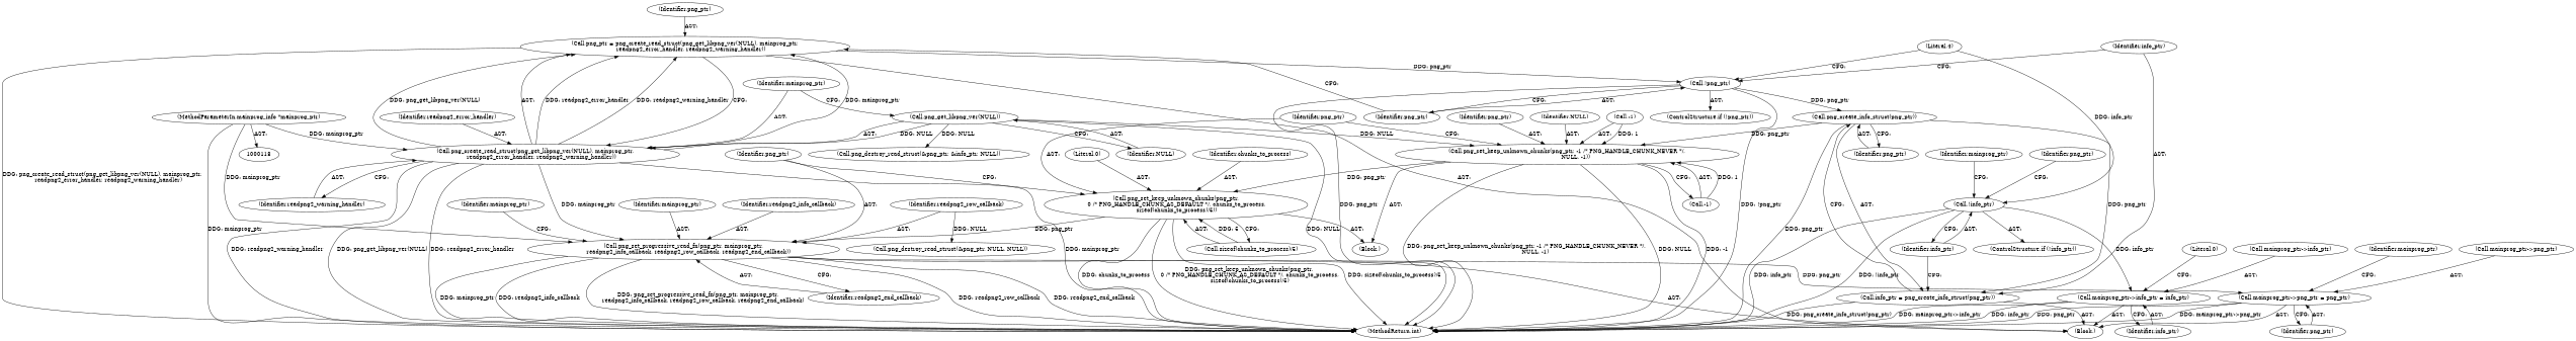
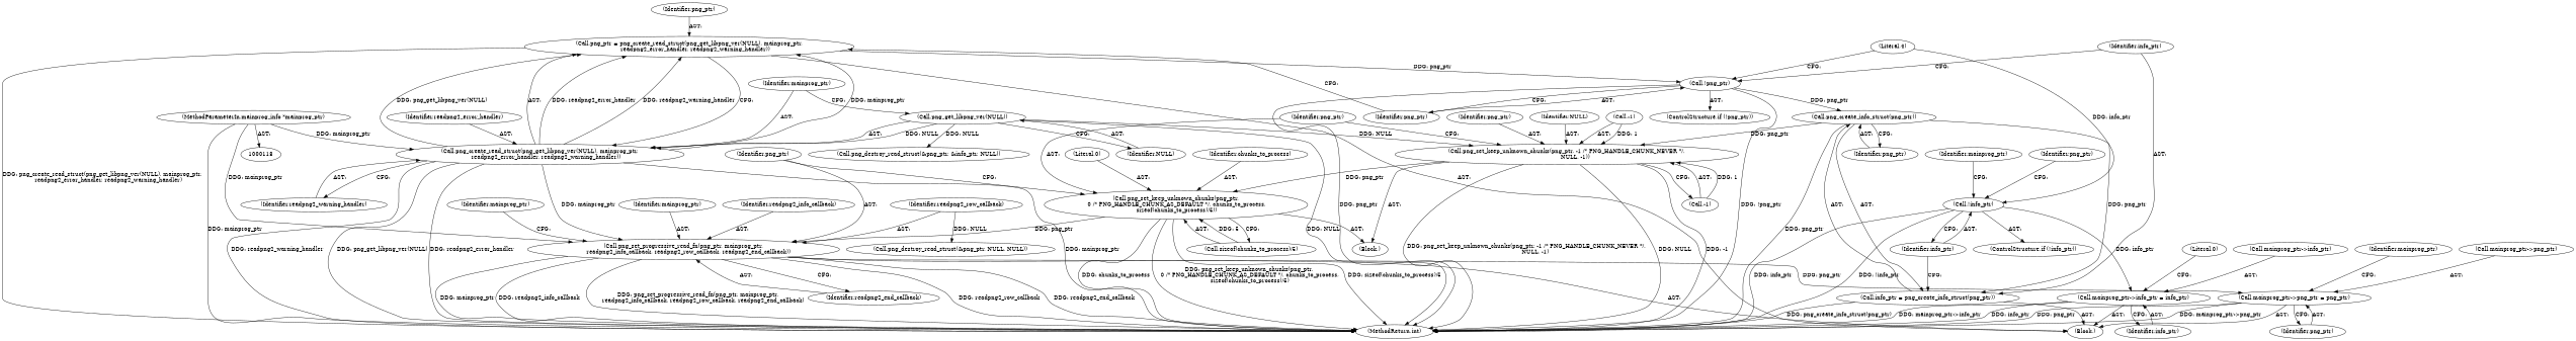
  digraph {
    n1 [label="(Call,png_create_info_struct(png_ptr))"]
    n2 [label="(Call,info_ptr = png_create_info_struct(png_ptr))"]
    n3 [label="(Call,png_set_keep_unknown_chunks(png_ptr, -1 /* PNG_HANDLE_CHUNK_NEVER */,\n          NULL, -1))"]
    n4 [label="(MethodReturn,int)"]
    n5 [label="(Identifier,png_ptr)"]
    n6 [label="(Block,)"]
    n7 [label="(Call,png_set_keep_unknown_chunks(png_ptr,\n 0 /* PNG_HANDLE_CHUNK_AS_DEFAULT */, chunks_to_process,\n sizeof(chunks_to_process)/5))"]
    n8 [label="(Call,-1)"]
    n9 [label="(Block,)"]
    n10 [label="(Call,!png_ptr)"]
    n11 [label="(Identifier,png_ptr)"]
    n12 [label="(ControlStructure,if (!png_ptr))"]
    n13 [label="(Call,png_ptr = png_create_read_struct(png_get_libpng_ver(NULL), mainprog_ptr,\n       readpng2_error_handler, readpng2_warning_handler))"]
    n14 [label="(Call,png_create_read_struct(png_get_libpng_ver(NULL), mainprog_ptr,\n       readpng2_error_handler, readpng2_warning_handler))"]
    n15 [label="(Call,png_set_progressive_read_fn(png_ptr, mainprog_ptr,\n      readpng2_info_callback, readpng2_row_callback, readpng2_end_callback))"]
    n16 [label="(Identifier,readpng2_warning_handler)"]
    n17 [label="(Call,mainprog_ptr->png_ptr = png_ptr)"]
    n18 [label="(Identifier,readpng2_end_callback)"]
    n19 [label="(Call,png_get_libpng_ver(NULL))"]
    n20 [label="(Call,png_destroy_read_struct(&png_ptr, &info_ptr, NULL))"]
    n21 [label="(Identifier,NULL)"]
    n22 [label="(Call,png_destroy_read_struct(&png_ptr, NULL, NULL))"]
    n23 [label="(MethodParameterIn,mainprog_info *mainprog_ptr)"]
    1000118
    n25 [label="(Call,!info_ptr)"]
    n26 [label="(Call,mainprog_ptr->info_ptr = info_ptr)"]
    n27 [label="(Identifier,info_ptr)"]
    n28 [label="(ControlStructure,if (!info_ptr))"]
    n29 [label="(Identifier,info_ptr)"]
    n30 [label="(Call,sizeof(chunks_to_process)/5)"]
    n31 [label="(Identifier,png_ptr)"]
    n32 [label="(Identifier,mainprog_ptr)"]
    n33 [label="(Identifier,png_ptr)"]
    n34 [label="(Identifier,chunks_to_process)"]
    n35 [label="(Call,mainprog_ptr->info_ptr)"]
    n36 [label="(Identifier,info_ptr)"]
    n37 [label="(Identifier,mainprog_ptr)"]
    n38 [label="(Identifier,png_ptr)"]
    n39 [label="(Identifier,readpng2_row_callback)"]
    n40 [label="(Identifier,mainprog_ptr)"]
    n41 [label="(Identifier,mainprog_ptr)"]
    n42 [label="(Identifier,readpng2_error_handler)"]
    n43 [label="(Identifier,NULL)"]
    n44 [label="(Identifier,png_ptr)"]
    n45 [label="(Call,mainprog_ptr->png_ptr)"]
    n46 [label="(Literal,0)"]
    n47 [label="(Literal,4)"]
    n48 [label="(Identifier,png_ptr)"]
    n49 [label="(Identifier,png_ptr)"]
    n50 [label="(Identifier,mainprog_ptr)"]
    n51 [label="(Identifier,readpng2_info_callback)"]
    n52 [label="(Literal,0)"]
    n53 [label="(Call,-1)"]
    n1 -> n2 [label="AST: "]
    n1 -> n2 [label="DDG: png_ptr"]
    n1 -> n3 [label="DDG: png_ptr"]
    n1 -> n4 [label="DDG: png_ptr"]
    n1 -> n5 [label="CFG: "]
-   n2 -> n1 [label="CFG: "]
+   n2 -> n1 [label="AST: "]
    n2 -> n4 [label="DDG: png_create_info_struct(png_ptr)"]
    n2 -> n6 [label="AST: "]
    n3 -> n4 [label="DDG: -1"]
    n3 -> n4 [label="DDG: png_set_keep_unknown_chunks(png_ptr, -1 /* PNG_HANDLE_CHUNK_NEVER */,\n          NULL, -1)"]
    n3 -> n4 [label="DDG: NULL"]
    n3 -> n7 [label="DDG: png_ptr"]
    n3 -> n8 [label="CFG: "]
    n3 -> n9 [label="AST: "]
    n5 -> n1 [label="AST: "]
    n7 -> n4 [label="DDG: chunks_to_process"]
    n7 -> n4 [label="DDG: png_set_keep_unknown_chunks(png_ptr,\n 0 /* PNG_HANDLE_CHUNK_AS_DEFAULT */, chunks_to_process,\n sizeof(chunks_to_process)/5)"]
    n7 -> n4 [label="DDG: sizeof(chunks_to_process)/5"]
    n7 -> n9 [label="AST: "]
    n7 -> n15 [label="DDG: png_ptr"]
    n7 -> n30 [label="CFG: "]
    n8 -> n3 [label="AST: "]
    n8 -> n3 [label="DDG: 1"]
    n10 -> n1 [label="DDG: png_ptr"]
    n10 -> n4 [label="DDG: png_ptr"]
    n10 -> n4 [label="DDG: !png_ptr"]
    n10 -> n11 [label="CFG: "]
    n10 -> n12 [label="AST: "]
    n11 -> n10 [label="AST: "]
    n11 -> n13 [label="CFG: "]
    n13 -> n4 [label="DDG: png_create_read_struct(png_get_libpng_ver(NULL), mainprog_ptr,\n       readpng2_error_handler, readpng2_warning_handler)"]
    n13 -> n6 [label="AST: "]
    n13 -> n10 [label="DDG: png_ptr"]
    n13 -> n14 [label="CFG: "]
    n14 -> n4 [label="DDG: readpng2_warning_handler"]
    n14 -> n4 [label="DDG: png_get_libpng_ver(NULL)"]
    n14 -> n4 [label="DDG: readpng2_error_handler"]
    n14 -> n4 [label="DDG: mainprog_ptr"]
    n14 -> n13 [label="AST: "]
    n14 -> n13 [label="DDG: png_get_libpng_ver(NULL)"]
    n14 -> n13 [label="DDG: mainprog_ptr"]
    n14 -> n13 [label="DDG: readpng2_error_handler"]
    n14 -> n13 [label="DDG: readpng2_warning_handler"]
    n14 -> n15 [label="DDG: mainprog_ptr"]
    n14 -> n16 [label="CFG: "]
    n15 -> n4 [label="DDG: readpng2_info_callback"]
    n15 -> n4 [label="DDG: png_set_progressive_read_fn(png_ptr, mainprog_ptr,\n      readpng2_info_callback, readpng2_row_callback, readpng2_end_callback)"]
    n15 -> n4 [label="DDG: readpng2_row_callback"]
    n15 -> n4 [label="DDG: readpng2_end_callback"]
    n15 -> n4 [label="DDG: mainprog_ptr"]
    n15 -> n6 [label="AST: "]
    n15 -> n17 [label="DDG: png_ptr"]
    n15 -> n18 [label="CFG: "]
    n16 -> n14 [label="AST: "]
    n17 -> n4 [label="DDG: mainprog_ptr->png_ptr"]
    n17 -> n4 [label="DDG: png_ptr"]
    n17 -> n6 [label="AST: "]
    n17 -> n31 [label="CFG: "]
    n18 -> n15 [label="AST: "]
    n19 -> n3 [label="DDG: NULL"]
    n19 -> n4 [label="DDG: NULL"]
    n19 -> n14 [label="AST: "]
    n19 -> n14 [label="DDG: NULL"]
    n19 -> n20 [label="DDG: NULL"]
    n19 -> n21 [label="CFG: "]
    n21 -> n19 [label="AST: "]
    n23 -> n4 [label="DDG: mainprog_ptr"]
    n23 -> n14 [label="DDG: mainprog_ptr"]
    n23 -> n15 [label="DDG: mainprog_ptr"]
    n23 -> 1000118 [label="AST: "]
    n25 -> n4 [label="DDG: info_ptr"]
    n25 -> n4 [label="DDG: !info_ptr"]
    n25 -> n26 [label="DDG: info_ptr"]
    n25 -> n27 [label="CFG: "]
    n25 -> n28 [label="AST: "]
    n26 -> n4 [label="DDG: info_ptr"]
    n26 -> n4 [label="DDG: mainprog_ptr->info_ptr"]
    n26 -> n6 [label="AST: "]
    n26 -> n29 [label="CFG: "]
    n27 -> n2 [label="CFG: "]
    n27 -> n25 [label="AST: "]
    n29 -> n26 [label="AST: "]
    n30 -> n7 [label="AST: "]
    n30 -> n7 [label="DDG: 5"]
    n31 -> n17 [label="AST: "]
    n32 -> n15 [label="CFG: "]
    n33 -> n13 [label="AST: "]
    n34 -> n7 [label="AST: "]
    n35 -> n26 [label="AST: "]
    n36 -> n2 [label="AST: "]
    n36 -> n10 [label="CFG: "]
    n37 -> n14 [label="AST: "]
    n37 -> n19 [label="CFG: "]
    n38 -> n3 [label="AST: "]
    n39 -> n15 [label="AST: "]
    n39 -> n22 [label="DDG: NULL"]
    n40 -> n15 [label="AST: "]
    n41 -> n17 [label="CFG: "]
    n42 -> n14 [label="AST: "]
    n43 -> n3 [label="AST: "]
    n44 -> n7 [label="CFG: "]
    n44 -> n15 [label="AST: "]
    n45 -> n17 [label="AST: "]
    n46 -> n7 [label="AST: "]
    n47 -> n10 [label="CFG: "]
    n47 -> n25 [label="DDG: info_ptr"]
    n48 -> n25 [label="CFG: "]
    n49 -> n3 [label="CFG: "]
    n49 -> n7 [label="AST: "]
    n50 -> n25 [label="CFG: "]
    n51 -> n15 [label="AST: "]
    n52 -> n26 [label="CFG: "]
    n53 -> n3 [label="AST: "]
    n53 -> n3 [label="DDG: 1"]
  }
